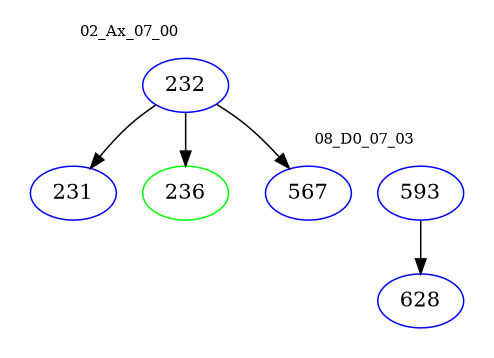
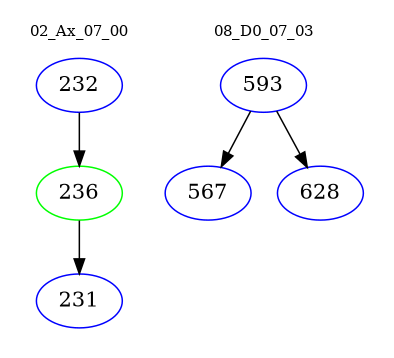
  digraph {
    node [color=blue]
    edge [color=black]
    n1 [label=232]
    n2 [label=231]
    n3 [color=green label=236]
    n4 [label=593]
    n5 [label=567]
    n6 [label=628]
    subgraph cluster_1 {
      color=white
      fontsize=10
      label="02_Ax_07_00"
      n1
      n2
      n3
    }
    subgraph cluster_2 {
      color=white
      fontsize=10
      label="08_D0_07_03"
      n4
      n5
      n6
    }
-   n1 -> n2
+   n3 -> n2
    n1 -> n3
-   n1 -> n5
+   n4 -> n5
    n4 -> n6
  }
